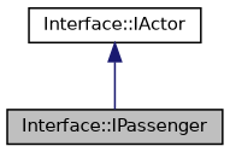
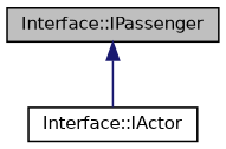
  digraph {
    node [color=black fontname=Helvetica fontsize=10 shape=record style=filled]
    n1 [fillcolor=grey75 fontcolor=black height=0.2 label="Interface::IPassenger" width=0.4]
    n2 [fillcolor=white height=0.2 label="Interface::IActor" width=0.4]
-   n2 -> n1 [color=midnightblue dir=back fontname=Helvetica fontsize=10 labelfontname=Helvetica labelfontsize=10 style=solid]
+   n1 -> n2 [color=midnightblue dir=back fontname=Helvetica fontsize=10 labelfontname=Helvetica labelfontsize=10 style=solid]
  }
